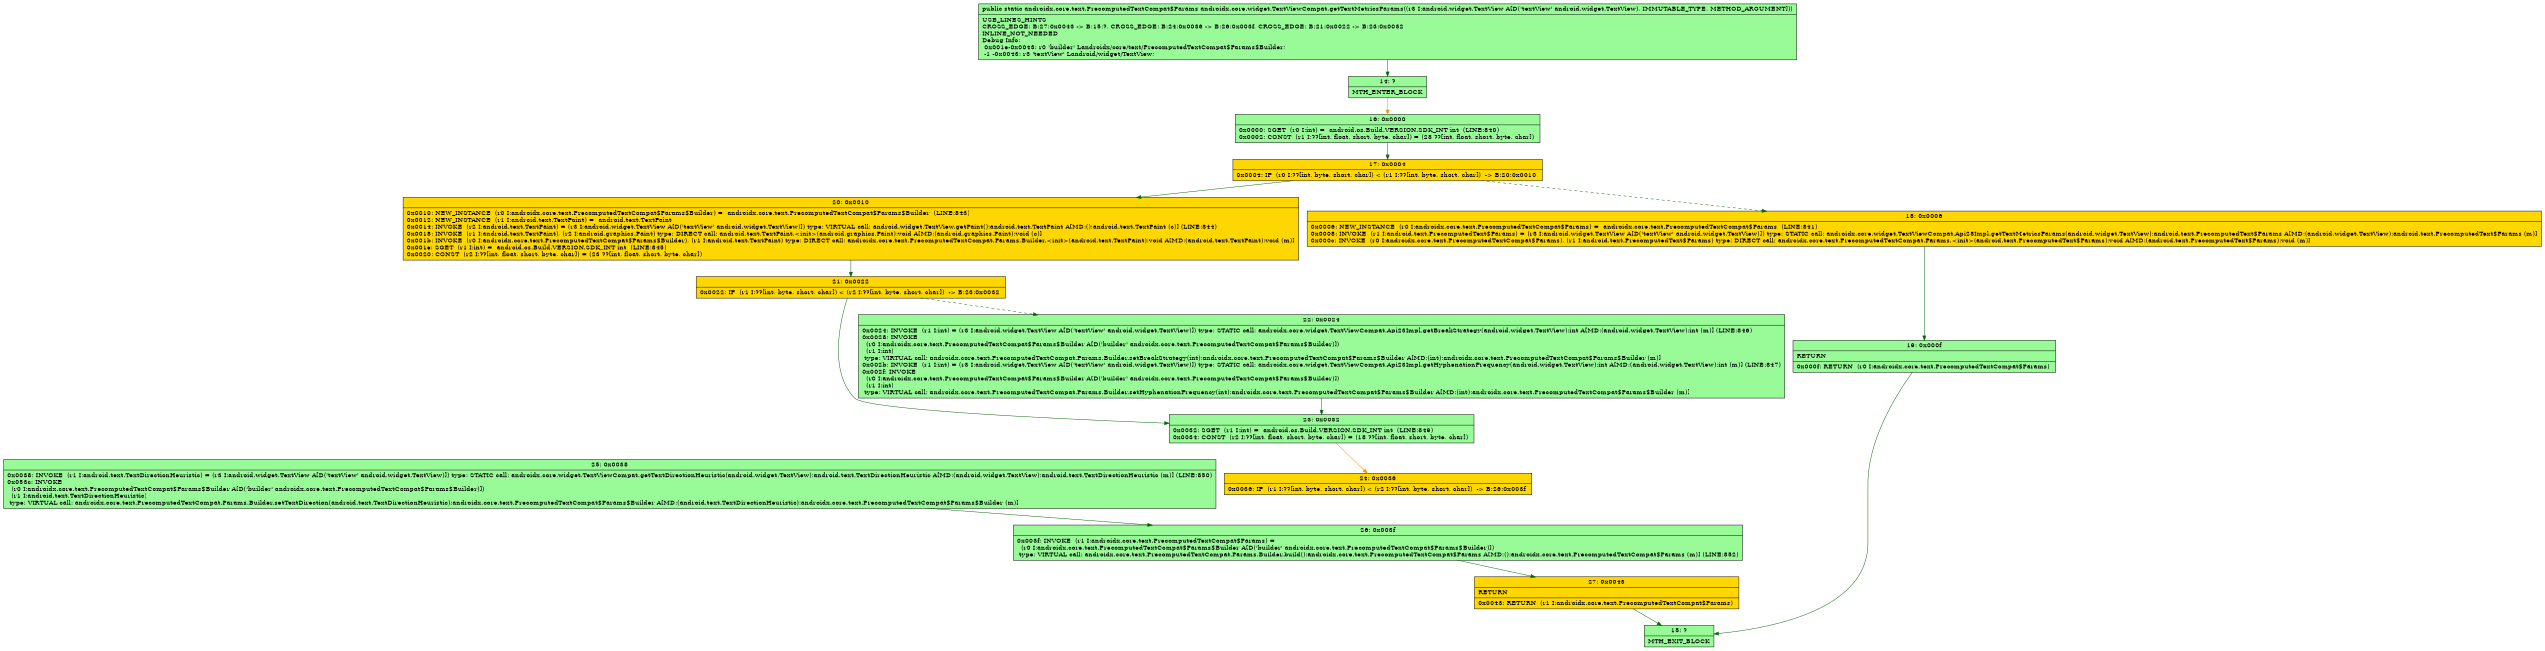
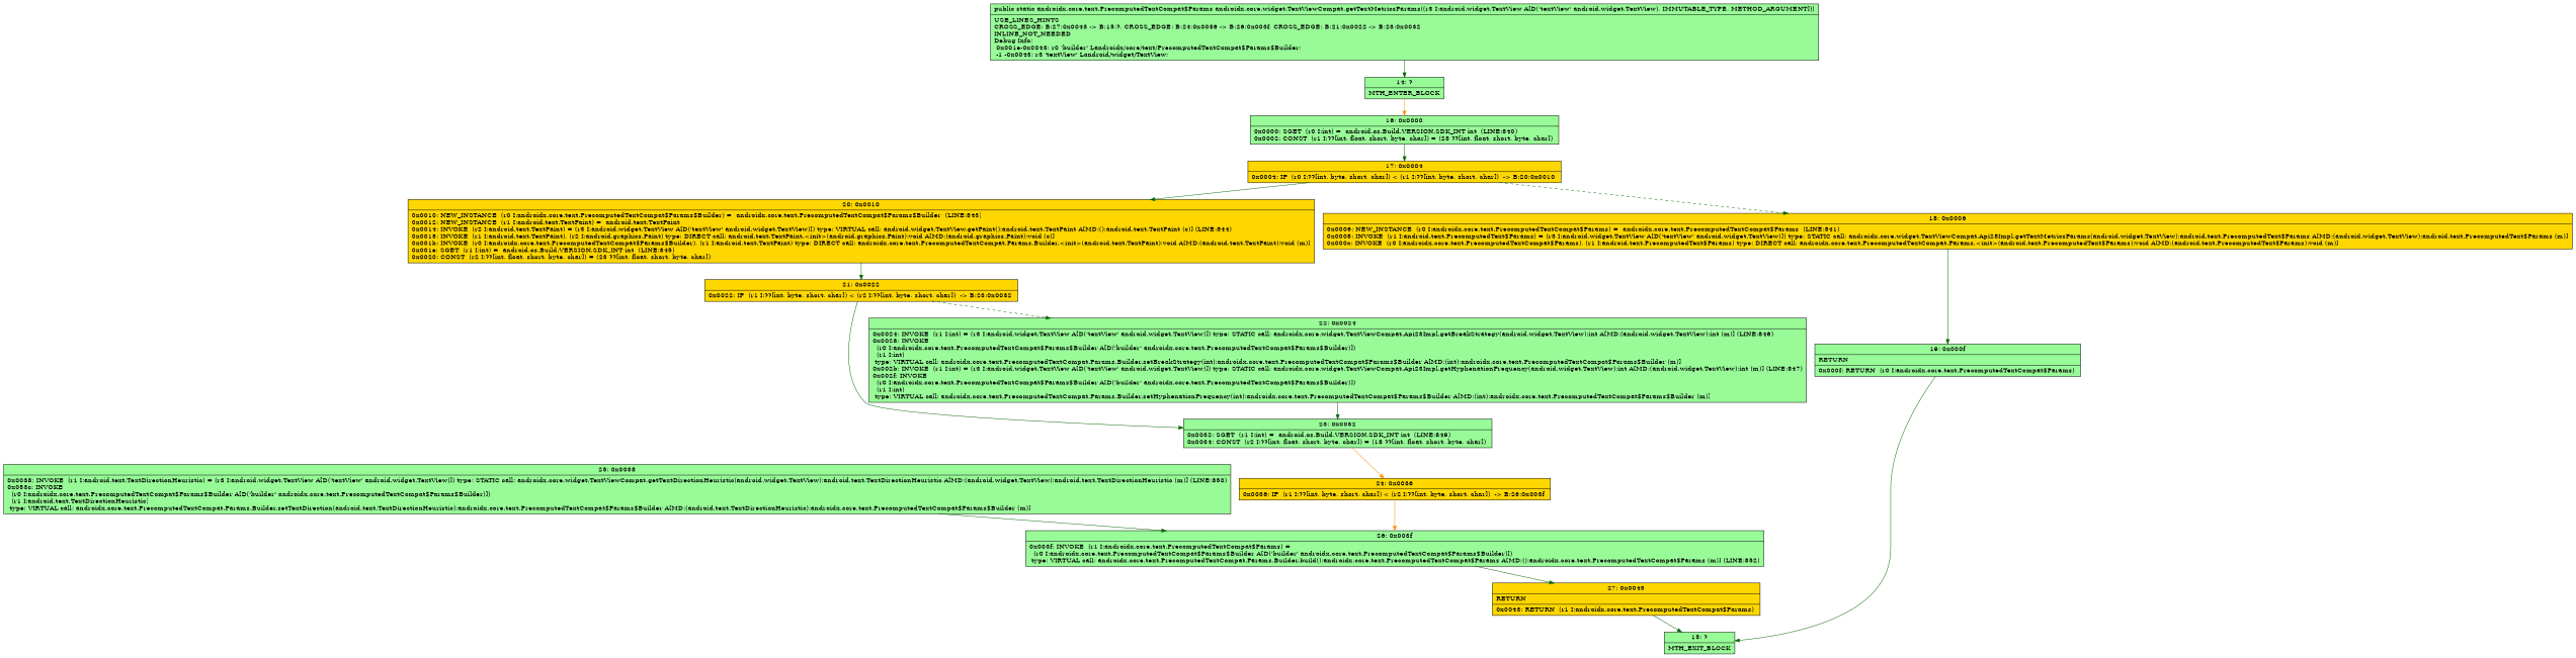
  digraph {
    node [fillcolor=palegreen shape=record style=filled]
    edge [color=darkgreen]
    n1 [label="{14\:\ ?|MTH_ENTER_BLOCK\l}"]
    n2 [label="{16\:\ 0x0000|0x0000: SGET  (r0 I:int) =  android.os.Build.VERSION.SDK_INT int  (LINE:840)\l0x0002: CONST  (r1 I:??[int, float, short, byte, char]) = (28 ??[int, float, short, byte, char]) \l}"]
    n3 [fillcolor=gold label="{17\:\ 0x0004|0x0004: IF  (r0 I:??[int, byte, short, char]) \< (r1 I:??[int, byte, short, char])  \-\> B:20:0x0010 \l}"]
    n4 [fillcolor=gold label="{18\:\ 0x0006|0x0006: NEW_INSTANCE  (r0 I:androidx.core.text.PrecomputedTextCompat$Params) =  androidx.core.text.PrecomputedTextCompat$Params  (LINE:841)\l0x0008: INVOKE  (r1 I:android.text.PrecomputedText$Params) = (r3 I:android.widget.TextView A[D('textView' android.widget.TextView)]) type: STATIC call: androidx.core.widget.TextViewCompat.Api28Impl.getTextMetricsParams(android.widget.TextView):android.text.PrecomputedText$Params A[MD:(android.widget.TextView):android.text.PrecomputedText$Params (m)]\l0x000c: INVOKE  (r0 I:androidx.core.text.PrecomputedTextCompat$Params), (r1 I:android.text.PrecomputedText$Params) type: DIRECT call: androidx.core.text.PrecomputedTextCompat.Params.\<init\>(android.text.PrecomputedText$Params):void A[MD:(android.text.PrecomputedText$Params):void (m)]\l}"]
    n5 [fillcolor=gold label="{20\:\ 0x0010|0x0010: NEW_INSTANCE  (r0 I:androidx.core.text.PrecomputedTextCompat$Params$Builder) =  androidx.core.text.PrecomputedTextCompat$Params$Builder  (LINE:843)\l0x0012: NEW_INSTANCE  (r1 I:android.text.TextPaint) =  android.text.TextPaint \l0x0014: INVOKE  (r2 I:android.text.TextPaint) = (r3 I:android.widget.TextView A[D('textView' android.widget.TextView)]) type: VIRTUAL call: android.widget.TextView.getPaint():android.text.TextPaint A[MD:():android.text.TextPaint (c)] (LINE:844)\l0x0018: INVOKE  (r1 I:android.text.TextPaint), (r2 I:android.graphics.Paint) type: DIRECT call: android.text.TextPaint.\<init\>(android.graphics.Paint):void A[MD:(android.graphics.Paint):void (c)]\l0x001b: INVOKE  (r0 I:androidx.core.text.PrecomputedTextCompat$Params$Builder), (r1 I:android.text.TextPaint) type: DIRECT call: androidx.core.text.PrecomputedTextCompat.Params.Builder.\<init\>(android.text.TextPaint):void A[MD:(android.text.TextPaint):void (m)]\l0x001e: SGET  (r1 I:int) =  android.os.Build.VERSION.SDK_INT int  (LINE:845)\l0x0020: CONST  (r2 I:??[int, float, short, byte, char]) = (23 ??[int, float, short, byte, char]) \l}"]
    n6 [label="{19\:\ 0x000f|RETURN\l|0x000f: RETURN  (r0 I:androidx.core.text.PrecomputedTextCompat$Params) \l}"]
    n7 [fillcolor=gold label="{21\:\ 0x0022|0x0022: IF  (r1 I:??[int, byte, short, char]) \< (r2 I:??[int, byte, short, char])  \-\> B:23:0x0032 \l}"]
    n8 [label="{15\:\ ?|MTH_EXIT_BLOCK\l}"]
    n9 [label="{22\:\ 0x0024|0x0024: INVOKE  (r1 I:int) = (r3 I:android.widget.TextView A[D('textView' android.widget.TextView)]) type: STATIC call: androidx.core.widget.TextViewCompat.Api23Impl.getBreakStrategy(android.widget.TextView):int A[MD:(android.widget.TextView):int (m)] (LINE:846)\l0x0028: INVOKE  \l  (r0 I:androidx.core.text.PrecomputedTextCompat$Params$Builder A[D('builder' androidx.core.text.PrecomputedTextCompat$Params$Builder)])\l  (r1 I:int)\l type: VIRTUAL call: androidx.core.text.PrecomputedTextCompat.Params.Builder.setBreakStrategy(int):androidx.core.text.PrecomputedTextCompat$Params$Builder A[MD:(int):androidx.core.text.PrecomputedTextCompat$Params$Builder (m)]\l0x002b: INVOKE  (r1 I:int) = (r3 I:android.widget.TextView A[D('textView' android.widget.TextView)]) type: STATIC call: androidx.core.widget.TextViewCompat.Api23Impl.getHyphenationFrequency(android.widget.TextView):int A[MD:(android.widget.TextView):int (m)] (LINE:847)\l0x002f: INVOKE  \l  (r0 I:androidx.core.text.PrecomputedTextCompat$Params$Builder A[D('builder' androidx.core.text.PrecomputedTextCompat$Params$Builder)])\l  (r1 I:int)\l type: VIRTUAL call: androidx.core.text.PrecomputedTextCompat.Params.Builder.setHyphenationFrequency(int):androidx.core.text.PrecomputedTextCompat$Params$Builder A[MD:(int):androidx.core.text.PrecomputedTextCompat$Params$Builder (m)]\l}"]
    n10 [label="{23\:\ 0x0032|0x0032: SGET  (r1 I:int) =  android.os.Build.VERSION.SDK_INT int  (LINE:849)\l0x0034: CONST  (r2 I:??[int, float, short, byte, char]) = (18 ??[int, float, short, byte, char]) \l}"]
    n11 [fillcolor=gold label="{24\:\ 0x0036|0x0036: IF  (r1 I:??[int, byte, short, char]) \< (r2 I:??[int, byte, short, char])  \-\> B:26:0x003f \l}"]
    n12 [label="{26\:\ 0x003f|0x003f: INVOKE  (r1 I:androidx.core.text.PrecomputedTextCompat$Params) = \l  (r0 I:androidx.core.text.PrecomputedTextCompat$Params$Builder A[D('builder' androidx.core.text.PrecomputedTextCompat$Params$Builder)])\l type: VIRTUAL call: androidx.core.text.PrecomputedTextCompat.Params.Builder.build():androidx.core.text.PrecomputedTextCompat$Params A[MD:():androidx.core.text.PrecomputedTextCompat$Params (m)] (LINE:852)\l}"]
    n13 [label="{25\:\ 0x0038|0x0038: INVOKE  (r1 I:android.text.TextDirectionHeuristic) = (r3 I:android.widget.TextView A[D('textView' android.widget.TextView)]) type: STATIC call: androidx.core.widget.TextViewCompat.getTextDirectionHeuristic(android.widget.TextView):android.text.TextDirectionHeuristic A[MD:(android.widget.TextView):android.text.TextDirectionHeuristic (m)] (LINE:850)\l0x053c: INVOKE  \l  (r0 I:androidx.core.text.PrecomputedTextCompat$Params$Builder A[D('builder' androidx.core.text.PrecomputedTextCompat$Params$Builder)])\l  (r1 I:android.text.TextDirectionHeuristic)\l type: VIRTUAL call: androidx.core.text.PrecomputedTextCompat.Params.Builder.setTextDirection(android.text.TextDirectionHeuristic):androidx.core.text.PrecomputedTextCompat$Params$Builder A[MD:(android.text.TextDirectionHeuristic):androidx.core.text.PrecomputedTextCompat$Params$Builder (m)]\l}"]
    n14 [fillcolor=gold label="{27\:\ 0x0043|RETURN\l|0x0043: RETURN  (r1 I:androidx.core.text.PrecomputedTextCompat$Params) \l}"]
    n15 [label="{public static androidx.core.text.PrecomputedTextCompat$Params androidx.core.widget.TextViewCompat.getTextMetricsParams((r3 I:android.widget.TextView A[D('textView' android.widget.TextView), IMMUTABLE_TYPE, METHOD_ARGUMENT]))  | USE_LINES_HINTS\lCROSS_EDGE: B:27:0x0043 \-\> B:15:?, CROSS_EDGE: B:24:0x0036 \-\> B:26:0x003f, CROSS_EDGE: B:21:0x0022 \-\> B:23:0x0032\lINLINE_NOT_NEEDED\lDebug Info:\l  0x001e\-0x0043: r0 'builder' Landroidx\/core\/text\/PrecomputedTextCompat$Params$Builder;\l  \-1 \-0x0043: r3 'textView' Landroid\/widget\/TextView;\l}"]
    n1 -> n2 [color=darkorange]
    n2 -> n3
    n3 -> n4 [style=dashed]
    n3 -> n5
    n4 -> n6
    n5 -> n7
    n6 -> n8
    n7 -> n9 [style=dashed]
    n7 -> n10
    n9 -> n10
    n10 -> n11 [color=darkorange]
+   n11 -> n12 [color=darkorange]
    n12 -> n14
    n13 -> n12
    n14 -> n8
    n15 -> n1
  }
